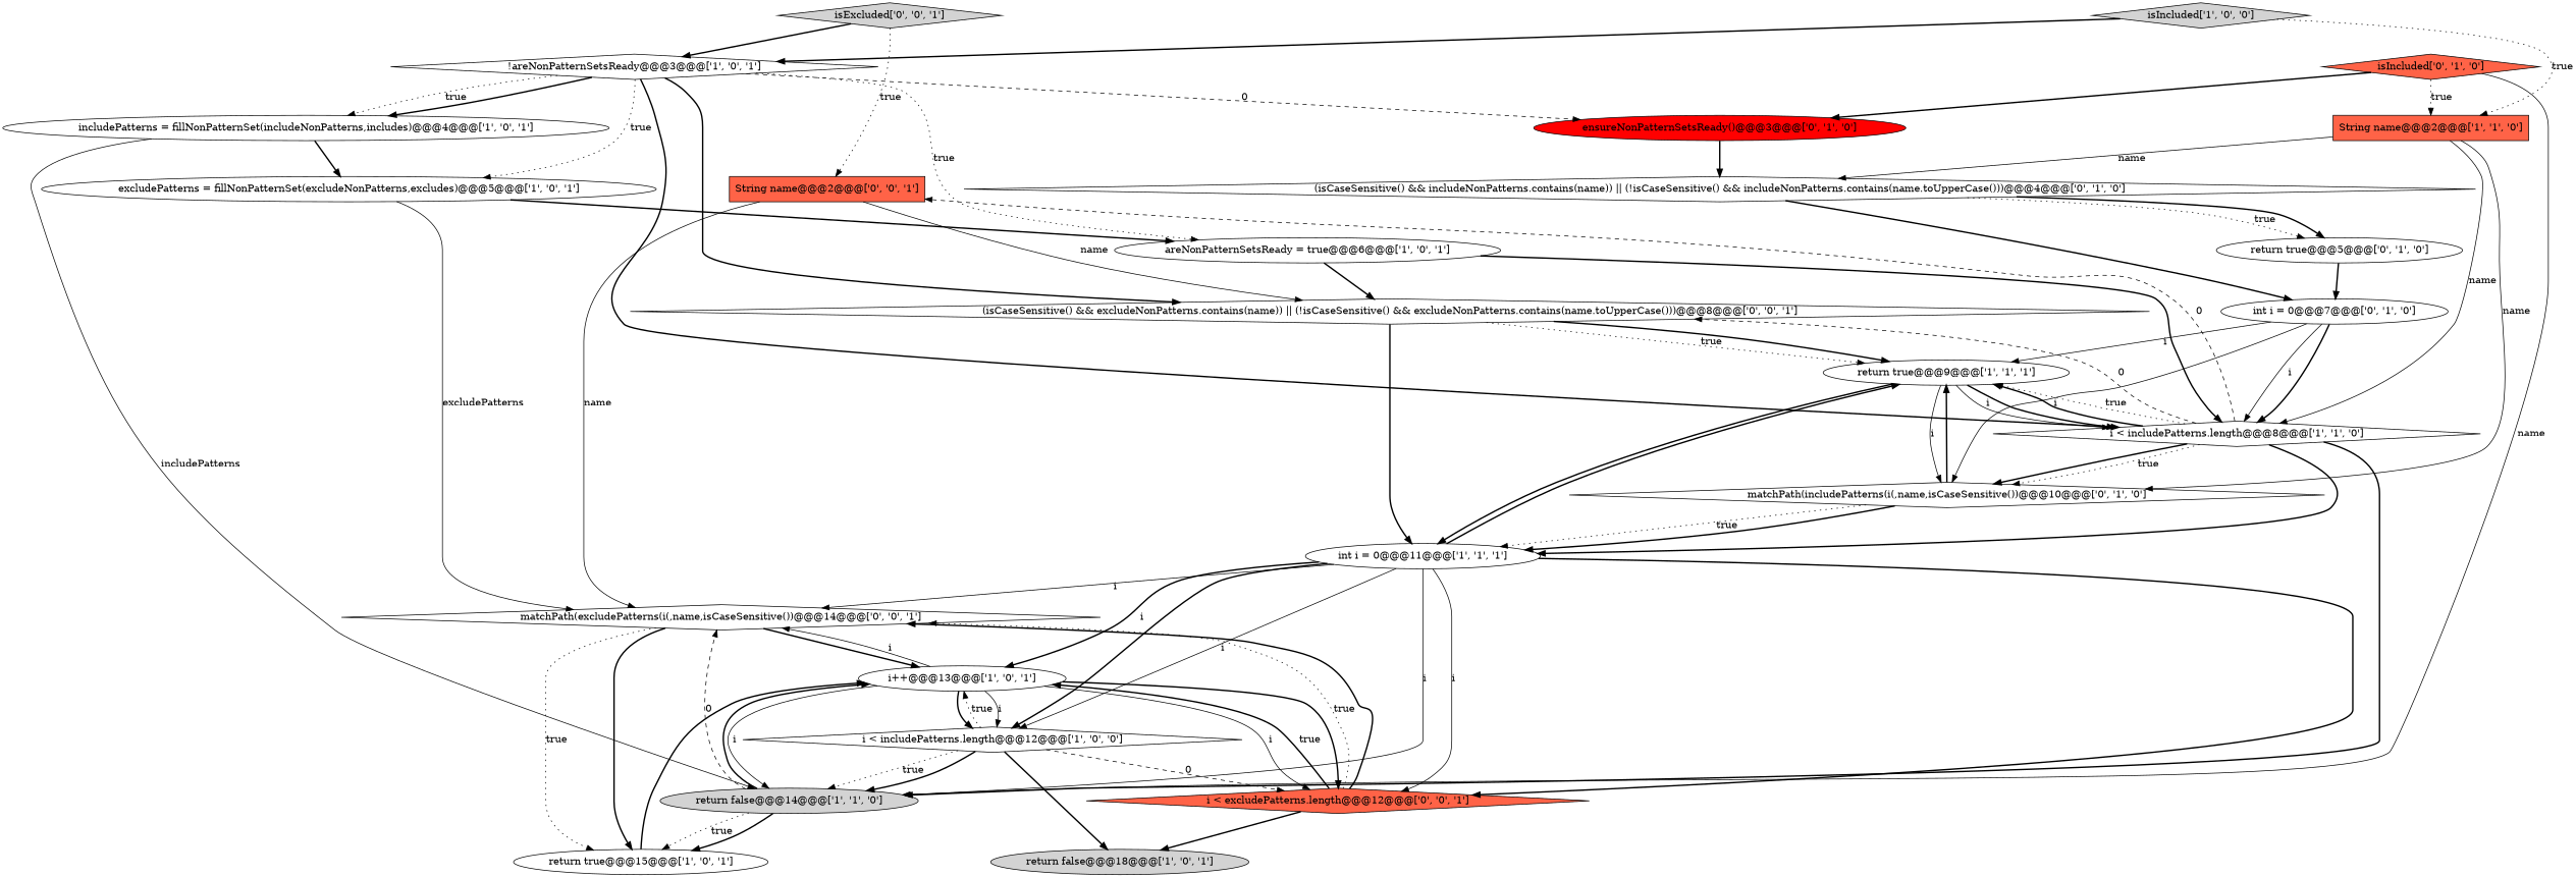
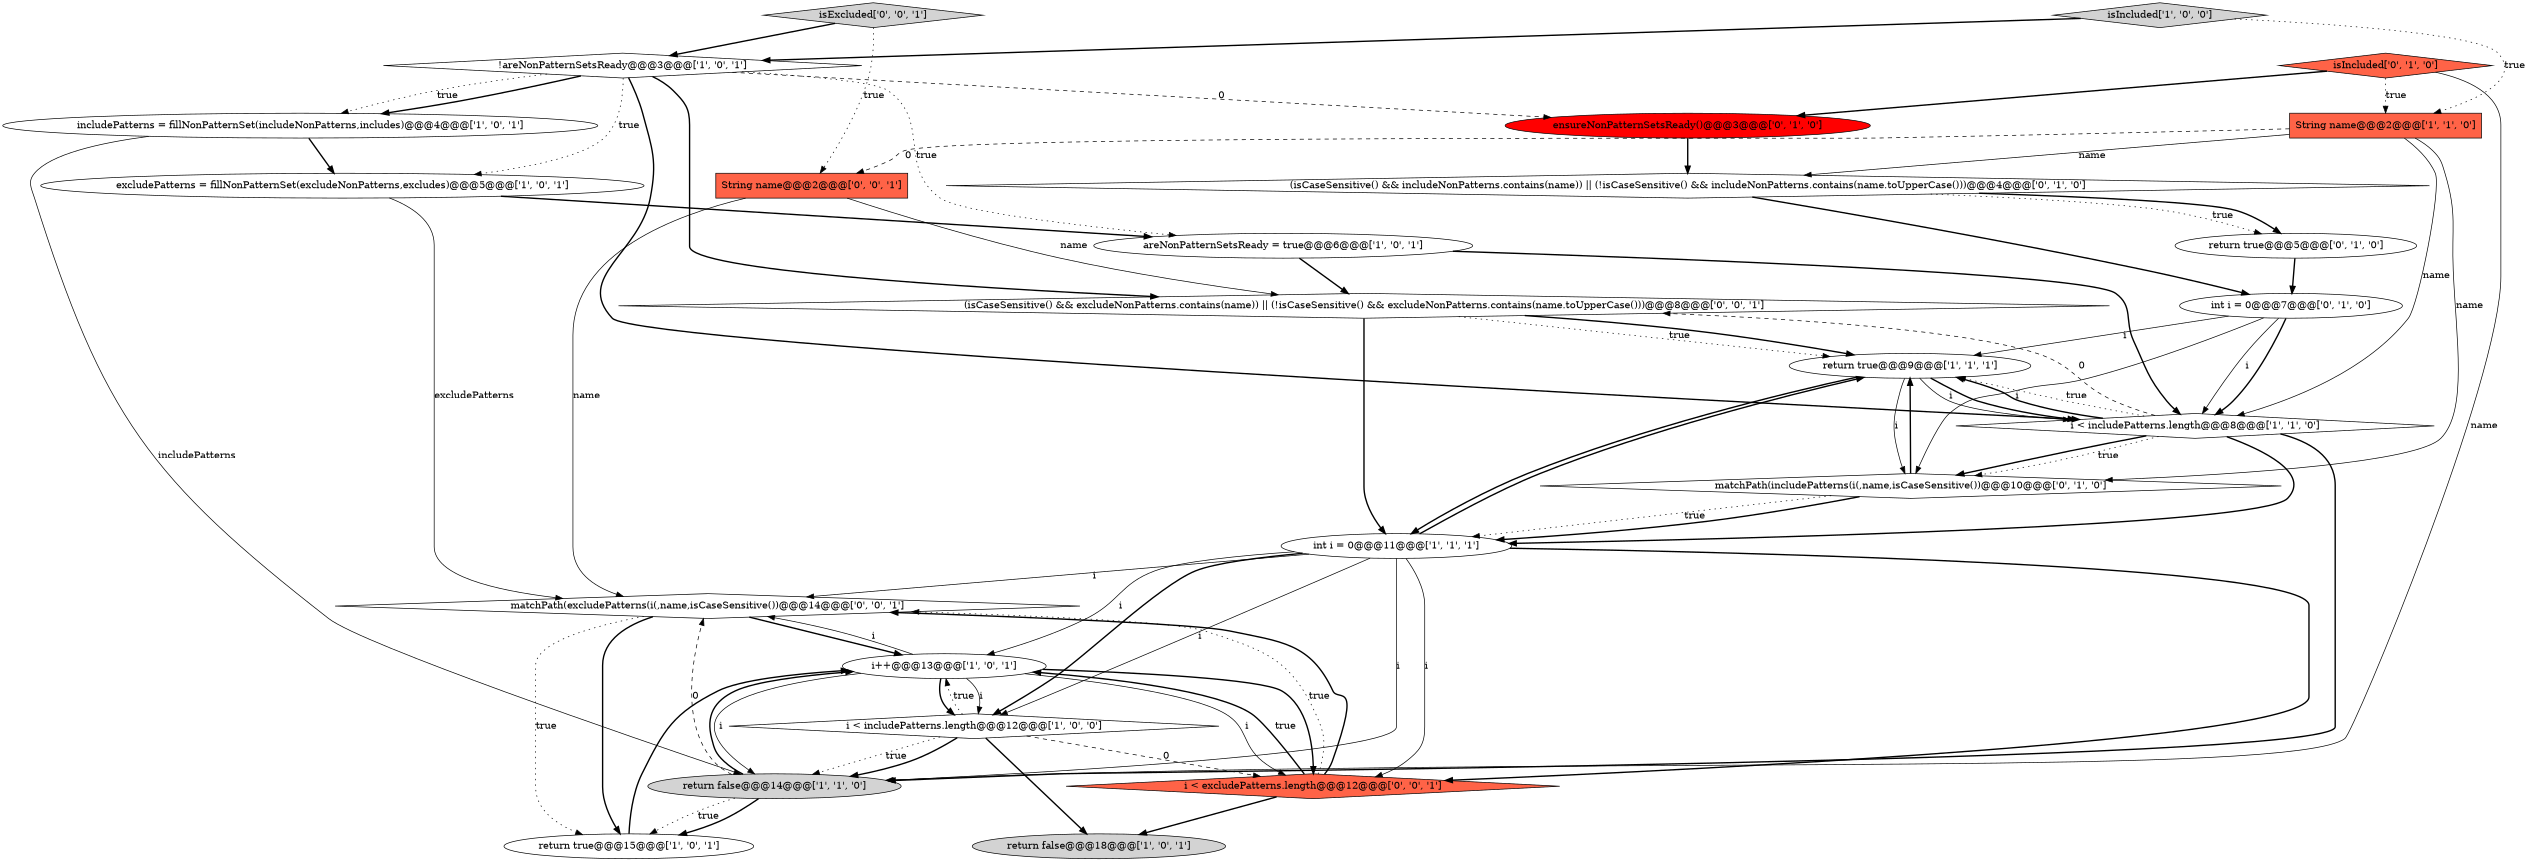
  digraph {
    node [fillcolor=white shape=ellipse style=filled]
    edge [style=bold]
    n1 [fillcolor=tomato label="String name@@@2@@@['0', '0', '1']" shape=box]
    n2 [label="matchPath(excludePatterns(i(,name,isCaseSensitive())@@@14@@@['0', '0', '1']" shape=diamond]
    n3 [label="(isCaseSensitive() && excludeNonPatterns.contains(name)) || (!isCaseSensitive() && excludeNonPatterns.contains(name.toUpperCase()))@@@8@@@['0', '0', '1']" shape=diamond]
    n4 [label="i++@@@13@@@['1', '0', '1']"]
    n5 [label="return true@@@15@@@['1', '0', '1']"]
    n6 [label="return true@@@9@@@['1', '1', '1']"]
    n7 [label="int i = 0@@@11@@@['1', '1', '1']"]
    n8 [label="areNonPatternSetsReady = true@@@6@@@['1', '0', '1']"]
    n9 [label="i < includePatterns.length@@@8@@@['1', '1', '0']" shape=diamond]
    n10 [fillcolor=lightgray label="return false@@@14@@@['1', '1', '0']"]
    n11 [label="matchPath(includePatterns(i(,name,isCaseSensitive())@@@10@@@['0', '1', '0']" shape=diamond]
    n12 [fillcolor=tomato label="i < excludePatterns.length@@@12@@@['0', '0', '1']" shape=diamond]
    n13 [label="i < includePatterns.length@@@12@@@['1', '0', '0']" shape=diamond]
    n14 [fillcolor=lightgray label="isExcluded['0', '0', '1']" shape=diamond]
    n15 [label="!areNonPatternSetsReady@@@3@@@['1', '0', '1']" shape=diamond]
    n16 [label="includePatterns = fillNonPatternSet(includeNonPatterns,includes)@@@4@@@['1', '0', '1']"]
    n17 [fillcolor=red label="ensureNonPatternSetsReady()@@@3@@@['0', '1', '0']"]
    n18 [label="excludePatterns = fillNonPatternSet(excludeNonPatterns,excludes)@@@5@@@['1', '0', '1']"]
    n19 [label="(isCaseSensitive() && includeNonPatterns.contains(name)) || (!isCaseSensitive() && includeNonPatterns.contains(name.toUpperCase()))@@@4@@@['0', '1', '0']" shape=diamond]
    n20 [fillcolor=tomato label="String name@@@2@@@['1', '1', '0']" shape=box]
    n21 [label="return true@@@5@@@['0', '1', '0']"]
    n22 [label="int i = 0@@@7@@@['0', '1', '0']"]
    n23 [fillcolor=lightgray label="return false@@@18@@@['1', '0', '1']"]
    n24 [fillcolor=tomato label="isIncluded['0', '1', '0']" shape=diamond]
    n25 [fillcolor=lightgray label="isIncluded['1', '0', '0']" shape=diamond]
    n1 -> n2 [label=name style=solid]
    n1 -> n3 [label=name style=solid]
    n2 -> n4
    n2 -> n5 [label=true style=dotted]
    n2 -> n5
    n3 -> n6 [label=true style=dotted]
    n3 -> n6
    n3 -> n7
    n4 -> n2 [label=i style=solid]
    n4 -> n10 [label=i style=solid]
    n4 -> n12
    n4 -> n12 [label=i style=solid]
    n4 -> n13 [label=i style=solid]
    n4 -> n13
    n5 -> n4
    n6 -> n7
    n6 -> n9 [label=i style=solid]
    n6 -> n9
    n6 -> n11 [label=i style=solid]
    n7 -> n2 [label=i style=solid]
-   n7 -> n4 [label=i]
+   n7 -> n4 [label=i style=solid]
    n7 -> n6
    n7 -> n10 [label=i style=solid]
    n7 -> n12 [label=i style=solid]
    n7 -> n12
    n7 -> n13
    n7 -> n13 [label=i style=solid]
    n8 -> n3
    n8 -> n9
    n9 -> n3 [label=0 style=dashed]
    n9 -> n6
    n9 -> n6 [label=true style=dotted]
    n9 -> n7
    n9 -> n10
    n9 -> n11
    n9 -> n11 [label=true style=dotted]
    n10 -> n2 [label=0 style=dashed]
    n10 -> n4
    n10 -> n5 [label=true style=dotted]
    n10 -> n5
    n11 -> n6
    n11 -> n7 [label=true style=dotted]
    n11 -> n7
    n12 -> n2 [label=true style=dotted]
    n12 -> n2
    n12 -> n4 [label=true]
    n12 -> n23
    n13 -> n4 [label=true style=dotted]
    n13 -> n10 [label=true style=dotted]
    n13 -> n10
    n13 -> n12 [label=0 style=dashed]
    n13 -> n23
    n14 -> n1 [label=true style=dotted]
    n14 -> n15
    n15 -> n3
    n15 -> n8 [label=true style=dotted]
    n15 -> n9
    n15 -> n16
    n15 -> n16 [label=true style=dotted]
    n15 -> n17 [label=0 style=dashed]
    n15 -> n18 [label=true style=dotted]
    n16 -> n10 [label=includePatterns style=solid]
    n16 -> n18
    n17 -> n19
    n18 -> n2 [label=excludePatterns style=solid]
    n18 -> n8
    n19 -> n21 [label=true style=dotted]
    n19 -> n21
    n19 -> n22
-   n9 -> n1 [label=0 style=dashed]
+   n20 -> n1 [label=0 style=dashed]
    n20 -> n9 [label=name style=solid]
    n20 -> n11 [label=name style=solid]
    n20 -> n19 [label=name style=solid]
    n21 -> n22
    n22 -> n6 [label=i style=solid]
    n22 -> n9
    n22 -> n9 [label=i style=solid]
    n22 -> n11 [label=i style=solid]
    n24 -> n10 [label=name style=solid]
    n24 -> n17
    n24 -> n20 [label=true style=dotted]
    n25 -> n15
    n25 -> n20 [label=true style=dotted]
  }
